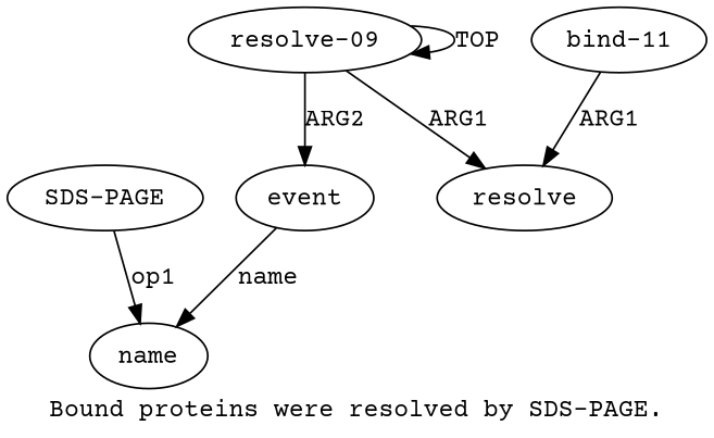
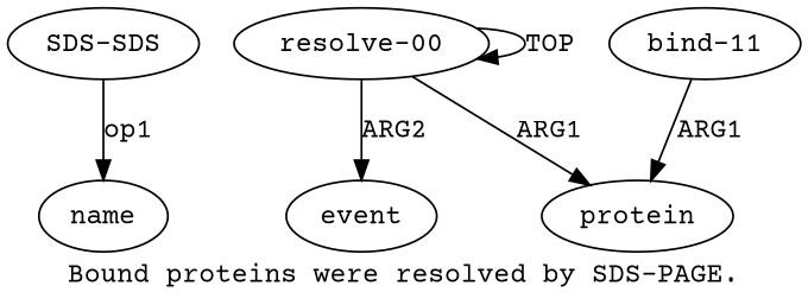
  digraph {
    fontname="Courier Prime"
    label="Bound proteins were resolved by SDS-PAGE."
    node [color=black fontname="Courier Prime"]
    edge [color=black fontname="Courier Prime" gold_label=ARG1 test_label=ARG1]
-   n1 [gold_ind=-1 gold_label="SDS-PAGE" label="SDS-PAGE" test_ind=-1 test_label="SDS-PAGE"]
+   n1 [gold_ind=-1 gold_label="SDS-PAGE" label="SDS-SDS" test_ind=-1 test_label="SDS-PAGE"]
    n2 [gold_ind=4 gold_label=name label=name test_ind=4 test_label=name]
-   n3 [gold_ind=1 gold_label=protein label=resolve test_ind=1 test_label=protein]
-   n4 [gold_ind=0 gold_label="resolve-00" label="resolve-09" test_ind=0 test_label="resolve-00"]
+   n3 [gold_ind=1 gold_label=protein label=protein test_ind=1 test_label=protein]
+   n4 [gold_ind=0 gold_label="resolve-00" label="resolve-00" test_ind=0 test_label="resolve-00"]
    n5 [gold_ind=3 gold_label=event label=event test_ind=3 test_label=event]
    n6 [gold_ind=2 gold_label="bind-01" label="bind-11" test_ind=2 test_label="bind-01"]
    n1 -> n2 [gold_label=op1 label=op1 test_label=op1]
    n4 -> n3 [label=ARG1]
    n4 -> n4 [gold_label=TOP label=TOP test_label=TOP]
    n4 -> n5 [gold_label=ARG2 label=ARG2 test_label=ARG2]
-   n5 -> n2 [gold_label=name label=name test_label=name]
    n6 -> n3 [label=ARG1]
  }
